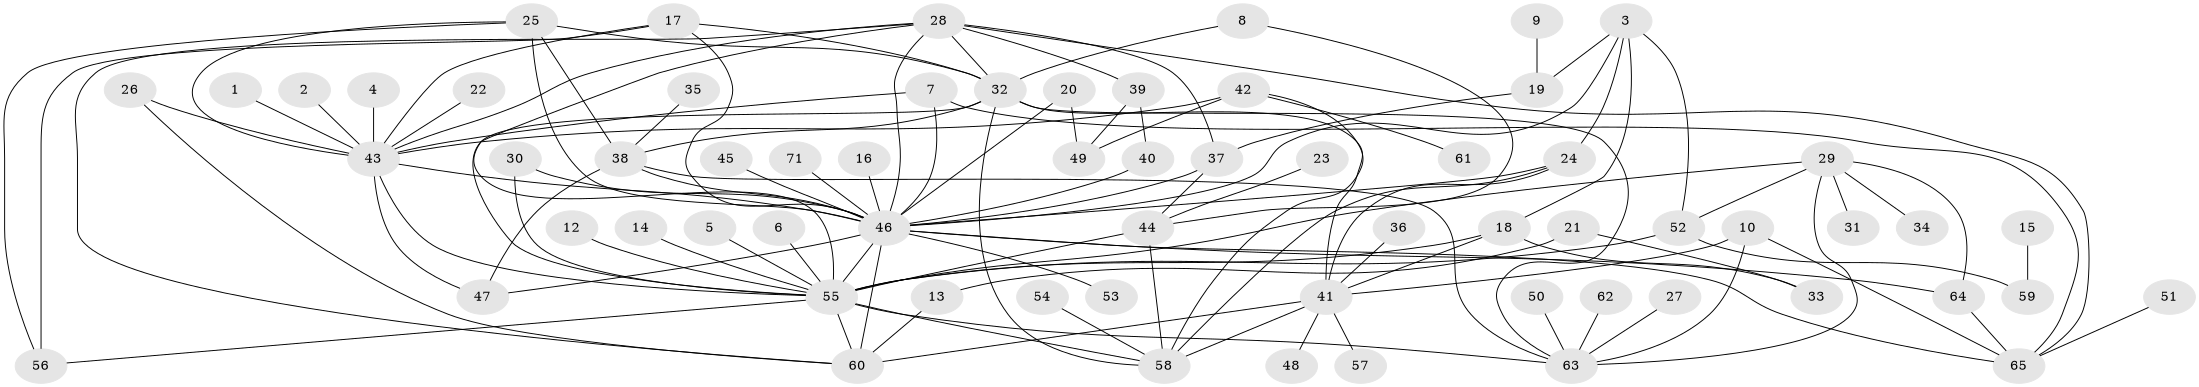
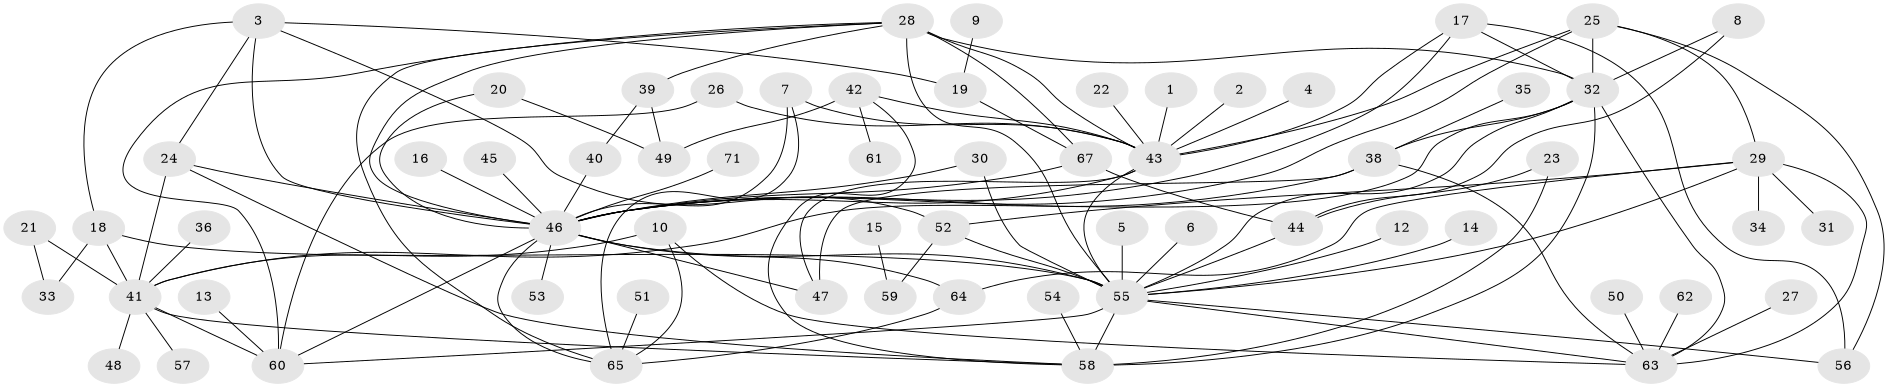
  graph {
    node [color=gray90 style=filled]
    edge [weight=1.0]
    1
    43
    46
    55
    47
    2
    3
    18
    19
    24
    52
    41
    33
-   37
+   37 [label=67]
    58
    65
    60
    64
    53
    59
    4
    5
    63
    56
    6
    7
    8
    32
    44
    38
    9
    10
    48
    57
    n35 [label=71]
    12
    13
    14
    15
    16
    17
    20
    49
    21
    22
    23
    25
    29
    31
    34
    26
    27
    28
    39
    40
    30
    35
    36
    42
    61
    45
    50
    51
    54
    62
    1 -- 43
    43 -- 46
    43 -- 55
    43 -- 47
    46 -- 55
    46 -- 47
    46 -- 65
    46 -- 60
    46 -- 64
    46 -- 53
    55 -- 58
    55 -- 60
    55 -- 63
    55 -- 56
    2 -- 43
    3 -- 46
    3 -- 18
    3 -- 19
    3 -- 24
    3 -- 52
    18 -- 55
    18 -- 41
    18 -- 33
    19 -- 37
    24 -- 46
    24 -- 41
    24 -- 58
    52 -- 55
    52 -- 59
    41 -- 58
    41 -- 60
    41 -- 48
    41 -- 57
    37 -- 46
    37 -- 44
    64 -- 65
    4 -- 43
    5 -- 55
    6 -- 55
    7 -- 43
    7 -- 46
    7 -- 65
    8 -- 32
    8 -- 44
    32 -- 55
    32 -- 41
    32 -- 58
    32 -- 63
    32 -- 38
    44 -- 55
-   44 -- 58 [weight=2.0]
+   23 -- 58 [weight=2.0]
    38 -- 46
    38 -- 47
    38 -- 63
    9 -- 19
    10 -- 41
    10 -- 65
    10 -- 63
    n35 -- 46
    12 -- 55
    13 -- 60
    14 -- 55
    15 -- 59
    16 -- 46
    17 -- 43
    17 -- 46
    17 -- 56
    17 -- 32
    20 -- 46
    20 -- 49
-   21 -- 13
+   21 -- 41
    21 -- 33
    22 -- 43
    23 -- 44
    25 -- 43
    25 -- 46
    25 -- 56
    25 -- 32
-   25 -- 38
+   25 -- 29
    29 -- 55
    29 -- 52
    29 -- 64
    29 -- 63
    29 -- 31
    29 -- 34
    26 -- 43
    26 -- 60
    27 -- 63
    28 -- 43
    28 -- 46
    28 -- 55 [weight=2.0]
    28 -- 37
    28 -- 65
    28 -- 60
    28 -- 32 [weight=2.0]
    28 -- 39
    39 -- 49
    39 -- 40
    40 -- 46
    30 -- 46
    30 -- 55
    35 -- 38
    36 -- 41
    42 -- 43
    42 -- 58
    42 -- 49 [weight=2.0]
    42 -- 61
    45 -- 46
    50 -- 63
    51 -- 65
    54 -- 58
    62 -- 63
  }
